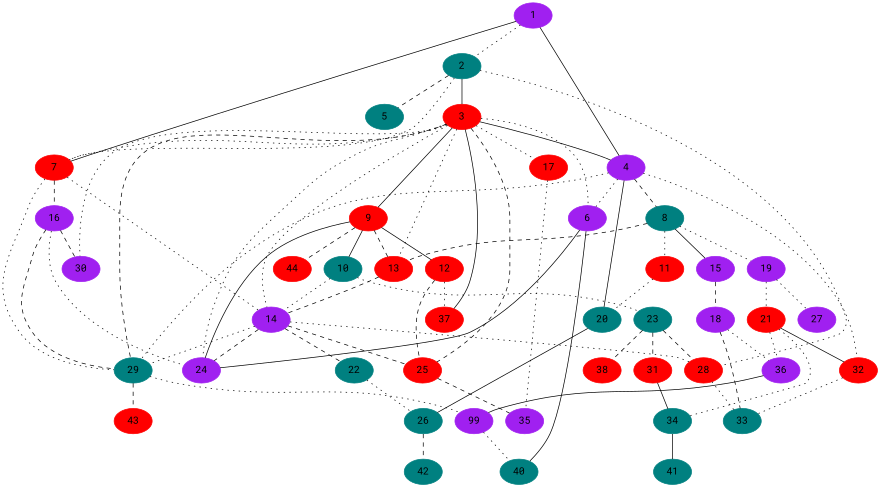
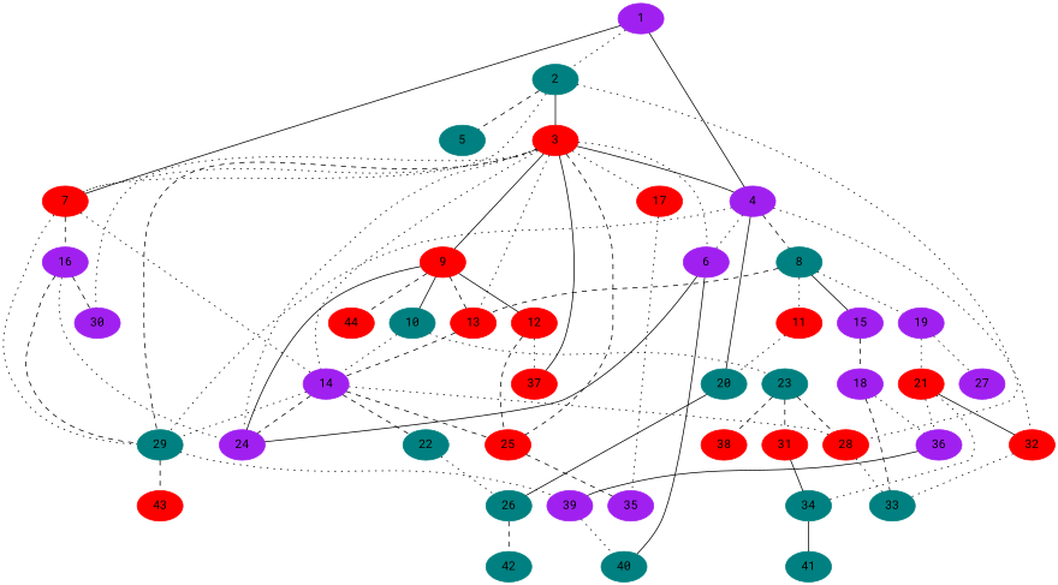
  graph {
    fontname="Roboto Mono"
    node [color=red fontname="Roboto Mono" style=filled]
    edge [fontname="Roboto Mono" style=dotted weight=1.0]
    1 [color=purple]
    2 [color=teal]
    4 [color=purple]
    7
    3
    5 [color=teal]
    28
    6 [color=purple]
    29 [color=teal]
    8 [color=teal]
    20 [color=teal]
    32
    14 [color=purple]
    16 [color=purple]
    9
    13
    17
    24 [color=purple]
    25
    30 [color=purple]
    37
    33 [color=teal]
    40 [color=teal]
    10 [color=teal]
    12
    44
    22 [color=teal]
    35 [color=purple]
-   39 [color=purple label=99]
+   39 [color=purple]
    43
    11
    15 [color=purple]
    19 [color=purple]
    26 [color=teal]
    18 [color=purple]
    21
    27 [color=purple]
    23 [color=teal]
    31
    38
    36 [color=purple]
    34 [color=teal]
    42 [color=teal]
    41 [color=teal]
    1 -- 2
    1 -- 4 [style=solid weight=2.0]
    1 -- 7 [style=solid]
    2 -- 7
    2 -- 3 [style=solid weight=3.0]
    2 -- 5 [style=dashed]
    2 -- 28
    4 -- 6
    4 -- 29
    4 -- 8 [style=dashed]
    4 -- 20 [style=solid]
    4 -- 32 [weight=2.0]
    7 -- 29
    7 -- 14
    7 -- 16 [style=dashed]
    3 -- 4 [style=solid weight=2.0]
    3 -- 7
    3 -- 6
    3 -- 29 [style=dashed]
    3 -- 14
    3 -- 9 [style=solid]
    3 -- 13
    3 -- 17
    3 -- 24
    3 -- 25 [style=dashed]
    3 -- 30
    3 -- 37 [style=solid]
    28 -- 33
    6 -- 24 [style=solid]
    6 -- 40 [style=solid]
    29 -- 39
    29 -- 43 [style=dashed]
    8 -- 13 [style=dashed]
    8 -- 11 [weight=2.0]
    8 -- 15 [style=solid]
    8 -- 19
    20 -- 26 [style=solid weight=2.0]
    32 -- 33
    14 -- 28
    14 -- 29
    14 -- 24 [style=dashed weight=2.0]
    14 -- 25 [style=dashed]
    14 -- 22 [style=dashed]
    16 -- 29 [style=dashed]
    16 -- 24
    16 -- 30 [style=dashed weight=2.0]
    9 -- 13 [style=dashed]
    9 -- 24 [style=solid]
    9 -- 10 [style=solid]
    9 -- 12 [style=solid]
    9 -- 44 [style=dashed]
    13 -- 14 [style=dashed]
    17 -- 35
    25 -- 35 [style=dashed]
    10 -- 14
    10 -- 23 [weight=2.0]
    12 -- 25 [style=dashed]
    12 -- 37 [weight=2.0]
    22 -- 26
    39 -- 40
    11 -- 20
    15 -- 18 [style=dashed]
    19 -- 21
    19 -- 27
    26 -- 42 [style=dashed]
    18 -- 33 [style=dashed]
    18 -- 36
    21 -- 32 [style=solid]
    21 -- 36
    21 -- 34
    23 -- 28 [style=dashed]
    23 -- 31 [style=dashed]
    23 -- 38 [style=dashed]
    31 -- 34 [style=solid]
    36 -- 39 [style=solid]
    34 -- 41 [style=solid weight=2.0]
  }
